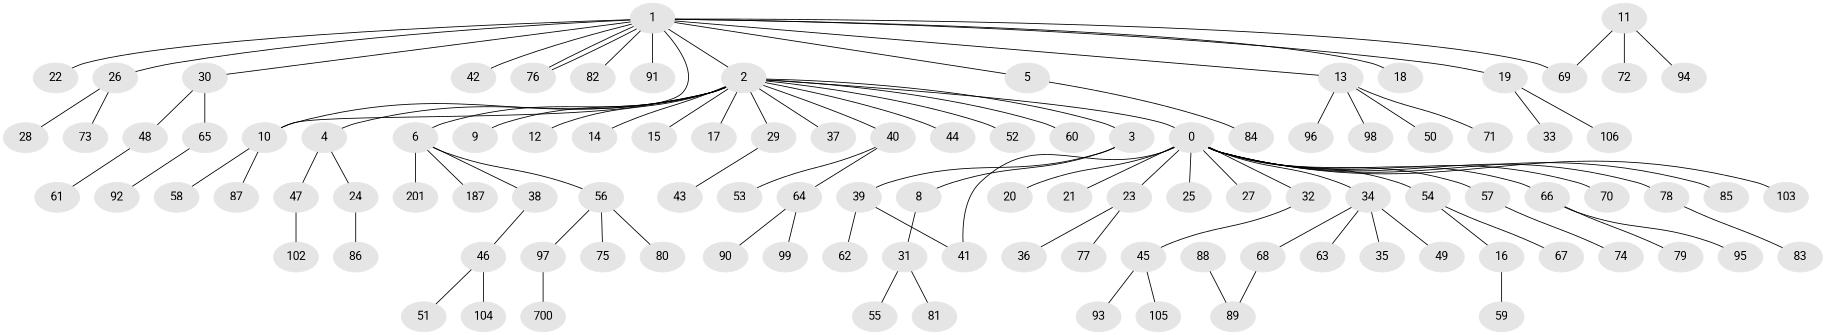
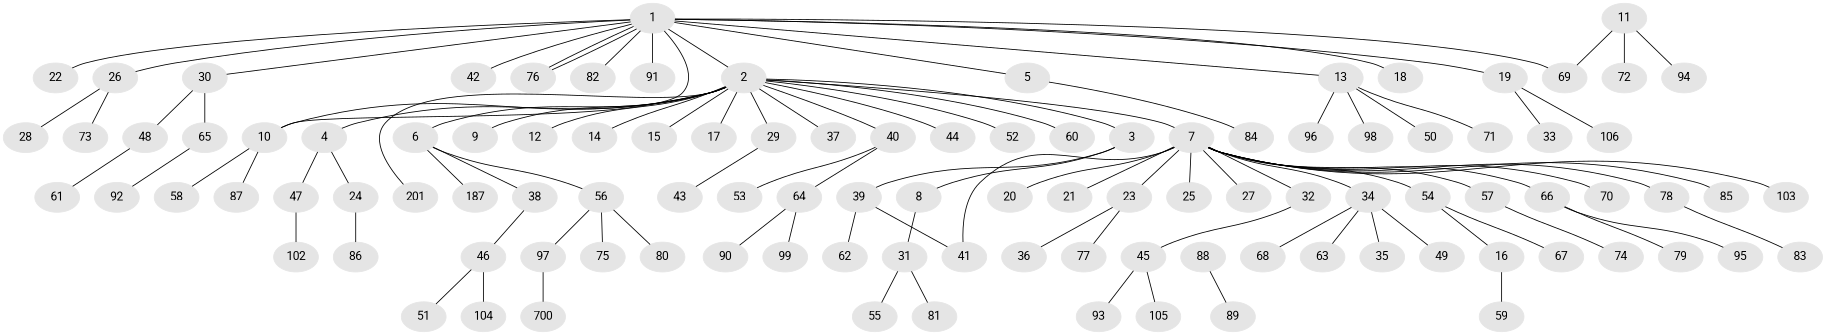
  graph {
    fontname=Roboto
    node [color=gray90 fontname=Roboto style=filled]
    edge [fontname=Roboto]
    1
    2
    5
    10
    13
    18
    19
    22
    26
    30
    42
    76
    82
    91
    69
    3
    4
    6
-   7 [label=0]
+   7
    9
    12
    14
    15
    17
    29
    37
    40
    44
    52
    60
    n31 [label=201]
    84
    58
    87
    11
    72
    94
    50
    71
    96
    98
    33
    106
    28
    73
    48
    65
    8
    39
    24
    47
    38
    56
    n54 [label=187]
    20
    21
    23
    25
    27
    32
    34
    41
    54
    57
    66
    70
    78
    85
    103
    43
    53
    64
    31
    16
    59
    62
    86
    102
    46
    75
    80
    97
    36
    77
    45
    35
    49
    63
    68
    67
    74
    79
    95
    83
    55
    81
    61
    92
    93
    105
    89
    51
    104
    90
    99
    n106 [label=700]
    88
    1 -- 2
    1 -- 5
    1 -- 10
    1 -- 13
    1 -- 18
    1 -- 19
    1 -- 22
    1 -- 26
    1 -- 30
    1 -- 42
    1 -- 76
    1 -- 76
    1 -- 82
    1 -- 91
    1 -- 69
    2 -- 10
    2 -- 3
    2 -- 4
    2 -- 6
    2 -- 7
    2 -- 9
    2 -- 12
    2 -- 14
    2 -- 15
    2 -- 17
    2 -- 29
    2 -- 37
    2 -- 40
    2 -- 44
    2 -- 52
    2 -- 60
-   6 -- n31
+   2 -- n31
    5 -- 84
    10 -- 58
    10 -- 87
    13 -- 50
    13 -- 71
    13 -- 96
    13 -- 98
    19 -- 33
    19 -- 106
    26 -- 28
    26 -- 73
    30 -- 48
    30 -- 65
    3 -- 8
    3 -- 39
    4 -- 24
    4 -- 47
    6 -- 38
    6 -- 56
    6 -- n54
    7 -- 20
    7 -- 21
    7 -- 23
    7 -- 25
    7 -- 27
    7 -- 32
    7 -- 34
    7 -- 41
    7 -- 54
    7 -- 57
    7 -- 66
    7 -- 70
    7 -- 78
    7 -- 85
    7 -- 103
    29 -- 43
    40 -- 53
    40 -- 64
    11 -- 69
    11 -- 72
    11 -- 94
    48 -- 61
    65 -- 92
    8 -- 31
    39 -- 41
    39 -- 62
    24 -- 86
    47 -- 102
    38 -- 46
    56 -- 75
    56 -- 80
    56 -- 97
    23 -- 36
    23 -- 77
    32 -- 45
    34 -- 35
    34 -- 49
    34 -- 63
    34 -- 68
    54 -- 16
    54 -- 67
    57 -- 74
    66 -- 79
    66 -- 95
    78 -- 83
    64 -- 90
    64 -- 99
    31 -- 55
    31 -- 81
    16 -- 59
    46 -- 51
    46 -- 104
    97 -- n106
    45 -- 93
    45 -- 105
-   68 -- 89
    88 -- 89
  }
